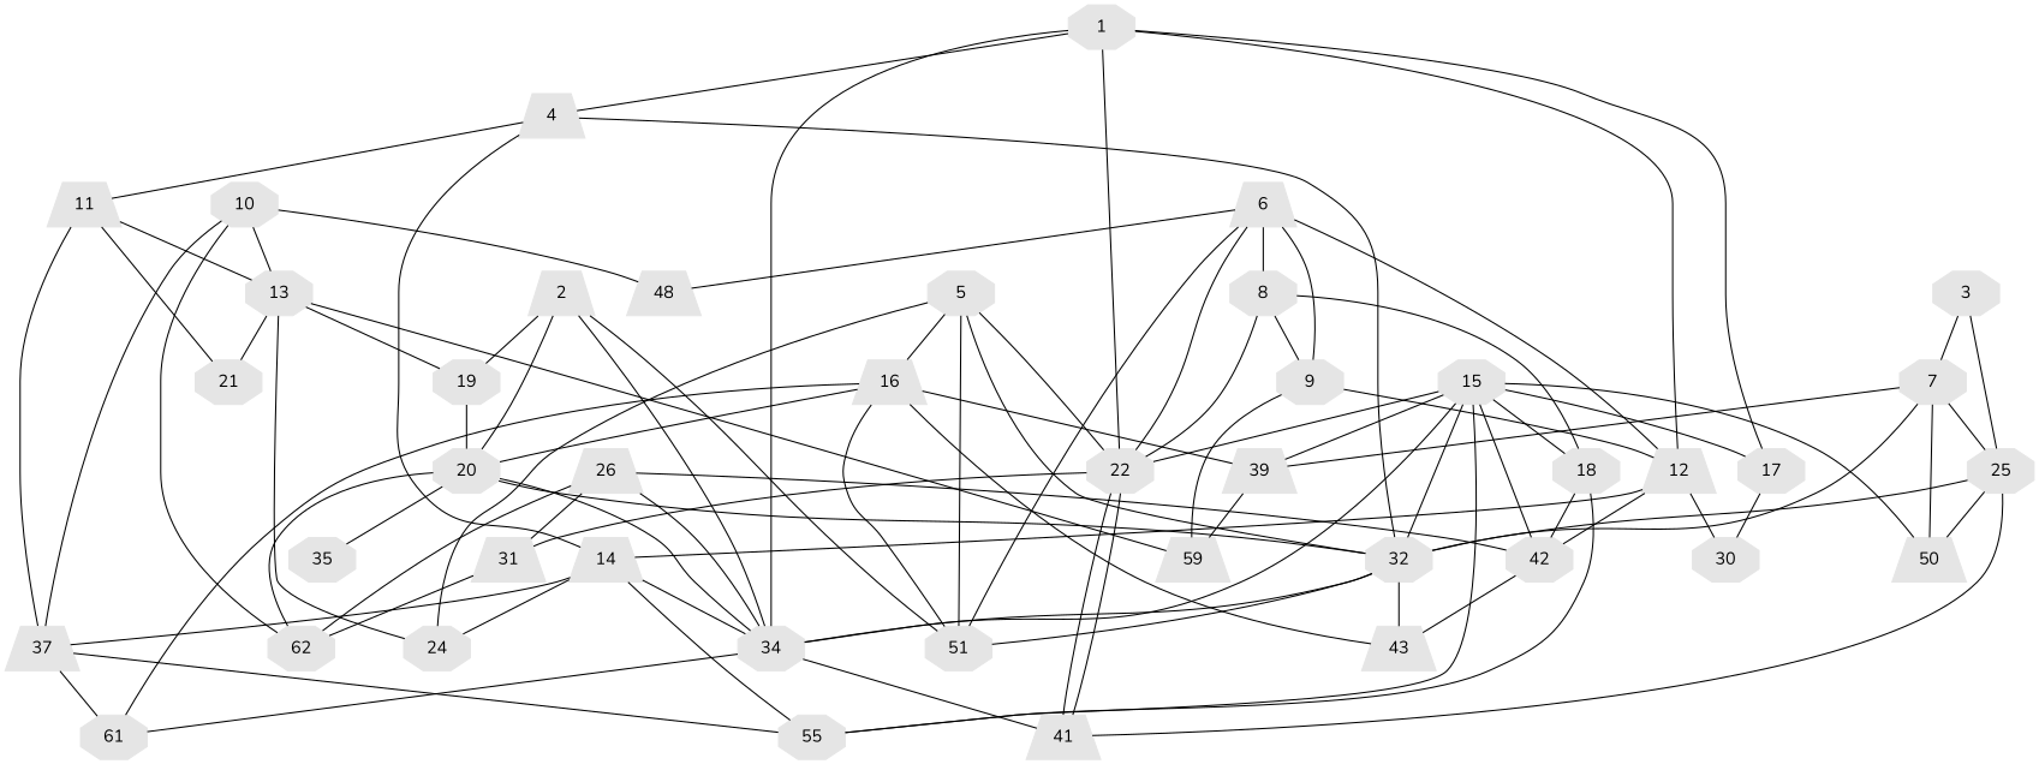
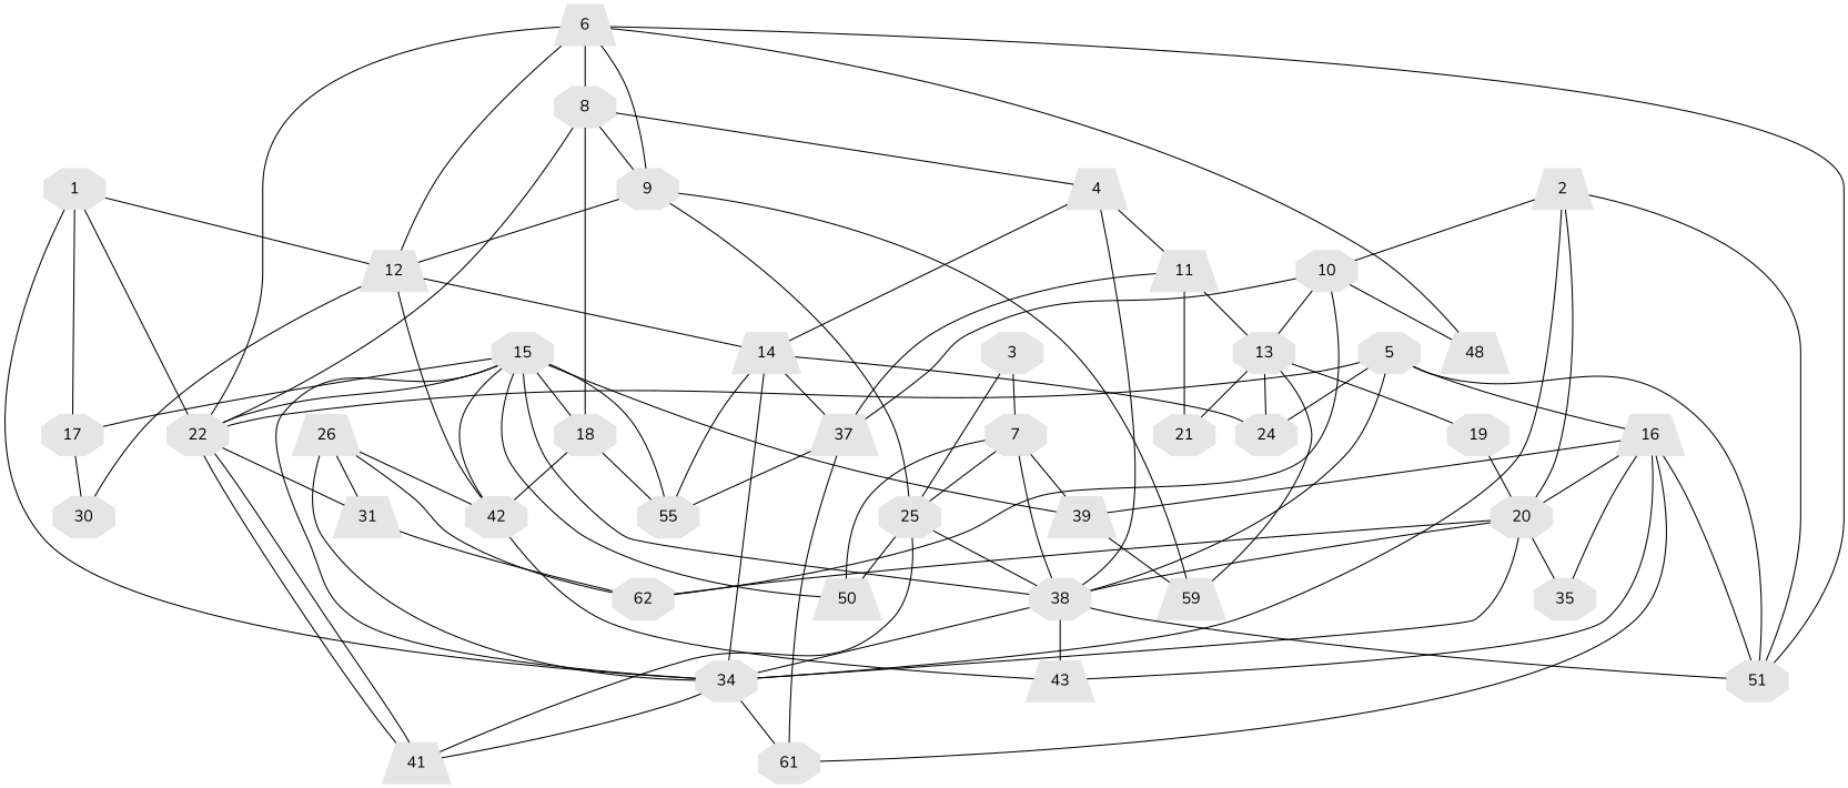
  graph {
    fontname=Nunito
    node [color=gray90 fontname=Nunito shape=octagon style=filled]
    edge [fontname=Nunito]
    1 [super="+23"]
    4 [shape=trapezium super="+53"]
    12 [shape=trapezium super="+60"]
    17
    22 [super="+47"]
    34 [super="+40"]
    11 [shape=trapezium]
    14 [shape=trapezium super="+52"]
-   32 [super="+56"]
+   32 [super="+56" label=38]
    30
    42 [super="+57"]
    31 [shape=trapezium]
    41 [shape=trapezium]
    61
    19 [super="+36"]
    20 [super="+33"]
    2 [shape=trapezium]
    51
    62
    35
    3
    7
    25 [super="+38"]
    39 [shape=trapezium super="+44"]
    50 [shape=trapezium]
    13 [super="+45"]
    37 [shape=trapezium super="+46"]
    21
    24
    55
    43 [shape=trapezium]
    16 [shape=trapezium super="+54"]
    5
    6 [shape=trapezium super="+28"]
    8
    9
    48 [shape=trapezium]
    18 [super="+29"]
    59 [shape=trapezium]
    10
    15 [super="+49"]
    26 [shape=trapezium super="+27"]
-   1 -- 4
+   8 -- 4
    1 -- 12
    1 -- 17
    1 -- 22
    1 -- 34
    4 -- 11
    4 -- 14
    4 -- 32
    12 -- 14
    12 -- 30
    12 -- 42
    17 -- 30
    22 -- 31
    22 -- 41
    22 -- 41
    34 -- 41
    34 -- 61
    11 -- 13
    11 -- 37
    11 -- 21
    14 -- 34
    14 -- 37
    14 -- 24
    14 -- 55
    32 -- 34
    32 -- 51
    32 -- 43
    42 -- 43
    31 -- 62
    19 -- 20
    20 -- 34
    20 -- 32
    20 -- 62
    20 -- 35
    2 -- 34
-   2 -- 19
+   2 -- 10
    2 -- 20
    2 -- 51
    3 -- 7
    3 -- 25
    7 -- 32
    7 -- 25
    7 -- 39
    7 -- 50
    25 -- 32
    25 -- 41
    25 -- 50
    39 -- 59
    13 -- 19
    13 -- 21
    13 -- 24
    13 -- 59
    37 -- 61
    37 -- 55
    16 -- 61
    16 -- 20
    16 -- 51
+   16 -- 35
    16 -- 39
    16 -- 43
    5 -- 22
    5 -- 32
    5 -- 51
    5 -- 24
    5 -- 16
    6 -- 12 [weight=2]
    6 -- 22
    6 -- 51
    6 -- 8
    6 -- 9
    6 -- 48
    8 -- 22
    8 -- 9
    8 -- 18
    9 -- 12
+   9 -- 25
    9 -- 59
    18 -- 42
    18 -- 55
    10 -- 62
    10 -- 13
    10 -- 37
    10 -- 48
    15 -- 17
    15 -- 22
    15 -- 34
    15 -- 32
    15 -- 42
    15 -- 39
    15 -- 50
    15 -- 55
    15 -- 18
    26 -- 34
    26 -- 42
    26 -- 31
    26 -- 62
  }
